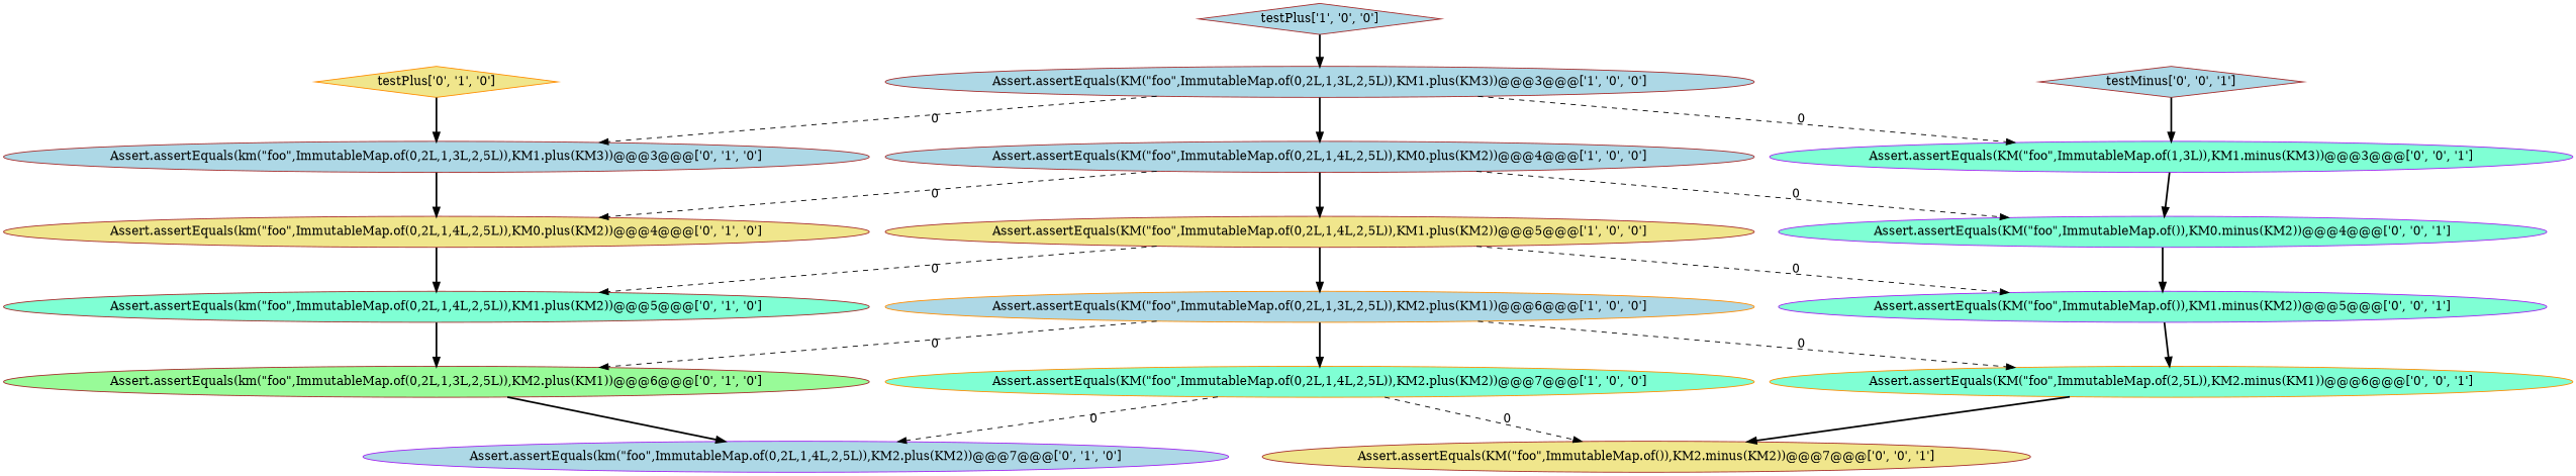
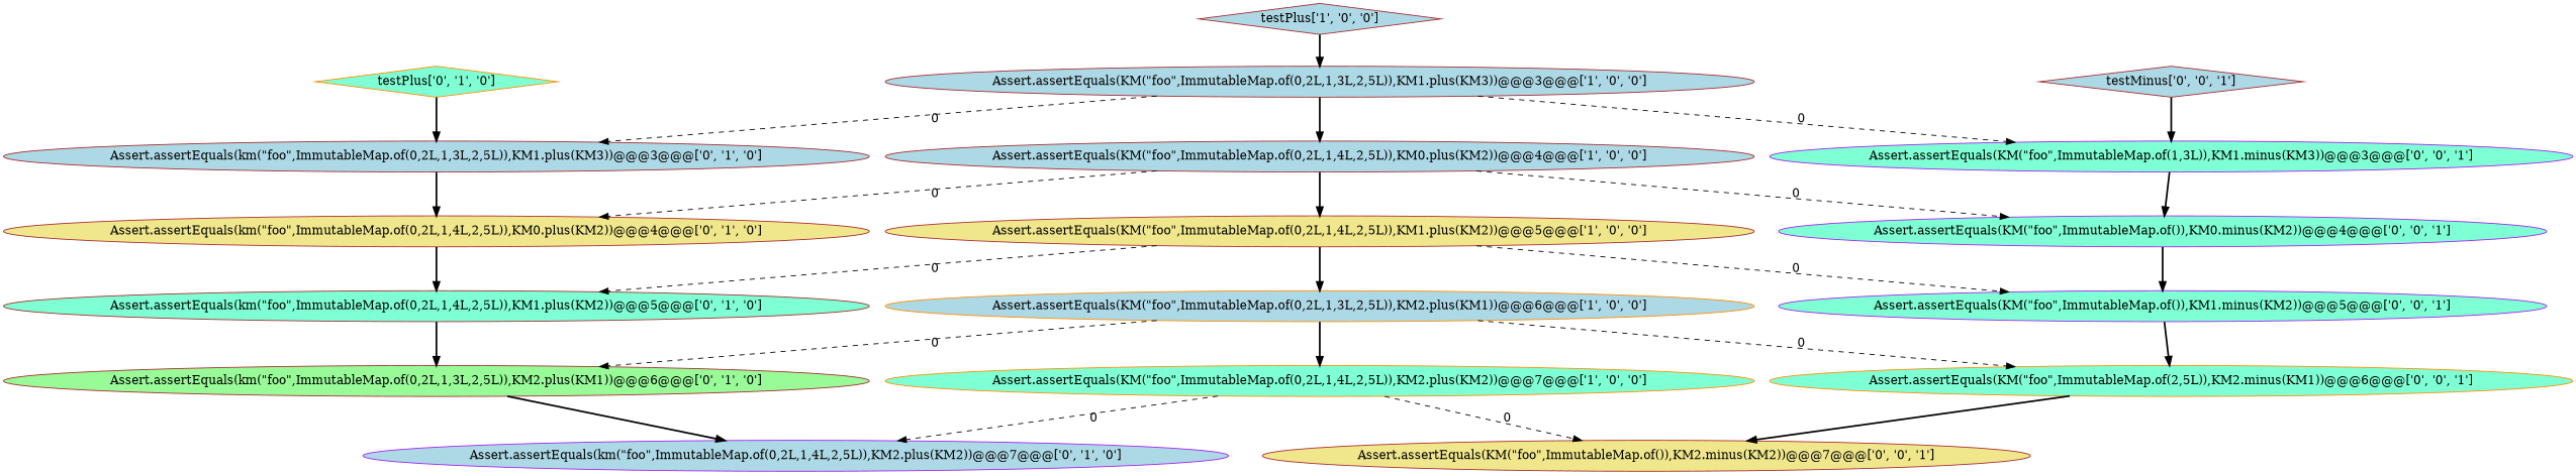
  digraph {
    node [fillcolor=lightblue shape=ellipse style=filled color=brown]
    edge [style=bold]
    n1 [fillcolor=aquamarine label="Assert.assertEquals(KM(\"foo\",ImmutableMap.of(1,3L)),KM1.minus(KM3))@@@3@@@['0', '0', '1']" color=purple]
    n2 [fillcolor=aquamarine label="Assert.assertEquals(KM(\"foo\",ImmutableMap.of()),KM0.minus(KM2))@@@4@@@['0', '0', '1']" color=purple]
    n3 [fillcolor=palegreen label="Assert.assertEquals(km(\"foo\",ImmutableMap.of(0,2L,1,3L,2,5L)),KM2.plus(KM1))@@@6@@@['0', '1', '0']"]
    n4 [label="Assert.assertEquals(km(\"foo\",ImmutableMap.of(0,2L,1,4L,2,5L)),KM2.plus(KM2))@@@7@@@['0', '1', '0']" color=purple]
    n5 [fillcolor=khaki label="Assert.assertEquals(km(\"foo\",ImmutableMap.of(0,2L,1,4L,2,5L)),KM0.plus(KM2))@@@4@@@['0', '1', '0']"]
    n6 [fillcolor=aquamarine label="Assert.assertEquals(km(\"foo\",ImmutableMap.of(0,2L,1,4L,2,5L)),KM1.plus(KM2))@@@5@@@['0', '1', '0']"]
    n7 [fillcolor=aquamarine label="Assert.assertEquals(KM(\"foo\",ImmutableMap.of()),KM1.minus(KM2))@@@5@@@['0', '0', '1']" color=purple]
    n8 [label="testPlus['1', '0', '0']" shape=diamond]
    n9 [label="Assert.assertEquals(KM(\"foo\",ImmutableMap.of(0,2L,1,3L,2,5L)),KM1.plus(KM3))@@@3@@@['1', '0', '0']"]
    n10 [label="testMinus['0', '0', '1']" shape=diamond]
    n11 [fillcolor=khaki label="Assert.assertEquals(KM(\"foo\",ImmutableMap.of(0,2L,1,4L,2,5L)),KM1.plus(KM2))@@@5@@@['1', '0', '0']"]
    n12 [label="Assert.assertEquals(KM(\"foo\",ImmutableMap.of(0,2L,1,3L,2,5L)),KM2.plus(KM1))@@@6@@@['1', '0', '0']" color=darkorange]
    n13 [fillcolor=khaki label="Assert.assertEquals(KM(\"foo\",ImmutableMap.of()),KM2.minus(KM2))@@@7@@@['0', '0', '1']"]
    n14 [label="Assert.assertEquals(KM(\"foo\",ImmutableMap.of(0,2L,1,4L,2,5L)),KM0.plus(KM2))@@@4@@@['1', '0', '0']"]
    n15 [label="Assert.assertEquals(km(\"foo\",ImmutableMap.of(0,2L,1,3L,2,5L)),KM1.plus(KM3))@@@3@@@['0', '1', '0']"]
    n16 [fillcolor=aquamarine label="Assert.assertEquals(KM(\"foo\",ImmutableMap.of(2,5L)),KM2.minus(KM1))@@@6@@@['0', '0', '1']" color=darkorange]
-   n17 [fillcolor=khaki label="testPlus['0', '1', '0']" shape=diamond color=darkorange]
+   n17 [fillcolor=aquamarine label="testPlus['0', '1', '0']" shape=diamond color=darkorange]
    n18 [fillcolor=aquamarine label="Assert.assertEquals(KM(\"foo\",ImmutableMap.of(0,2L,1,4L,2,5L)),KM2.plus(KM2))@@@7@@@['1', '0', '0']" color=darkorange]
    n1 -> n2
    n2 -> n7
    n3 -> n4
    n5 -> n6
    n6 -> n3
    n7 -> n16
    n8 -> n9
    n9 -> n1 [label=0 style=dashed]
    n9 -> n14
    n9 -> n15 [label=0 style=dashed]
    n10 -> n1
    n11 -> n6 [label=0 style=dashed]
    n11 -> n7 [label=0 style=dashed]
    n11 -> n12
    n12 -> n3 [label=0 style=dashed]
    n12 -> n16 [label=0 style=dashed]
    n12 -> n18
    n14 -> n2 [label=0 style=dashed]
    n14 -> n5 [label=0 style=dashed]
    n14 -> n11
    n15 -> n5
    n16 -> n13
    n17 -> n15
    n18 -> n4 [label=0 style=dashed]
    n18 -> n13 [label=0 style=dashed]
  }
